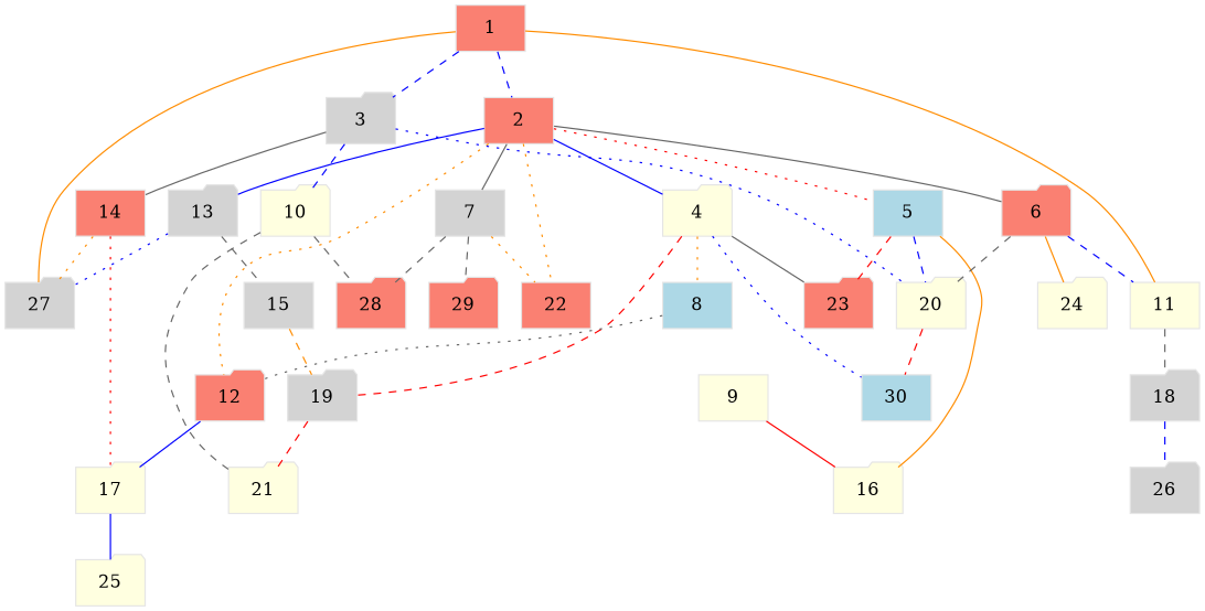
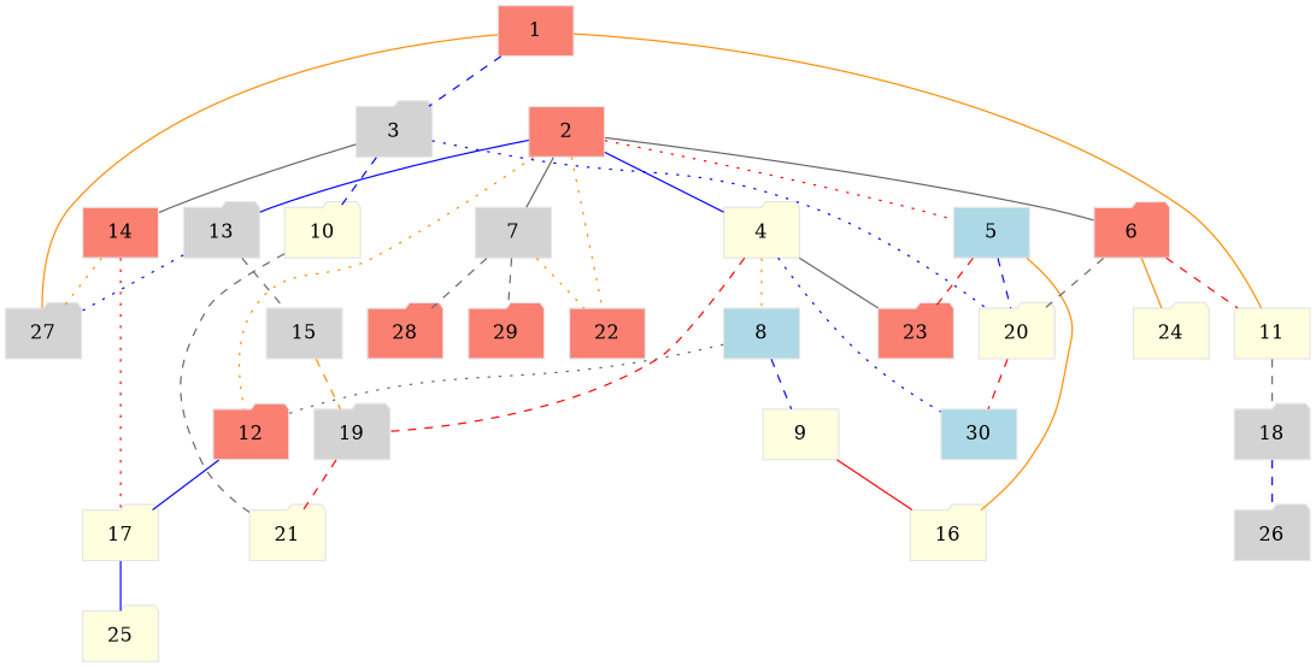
  graph {
    node [color=gray90 fillcolor=lightyellow shape=folder style=filled]
    edge [color=blue style=dashed weight=1.0]
    1 [fillcolor=salmon shape=box]
    2 [fillcolor=salmon shape=box]
    3 [fillcolor=lightgrey]
    11 [shape=box]
    27 [fillcolor=lightgrey]
    4
    5 [fillcolor=lightblue shape=box]
    6 [fillcolor=salmon]
    7 [fillcolor=lightgrey shape=box]
    12 [fillcolor=salmon]
    13 [fillcolor=lightgrey]
    22 [fillcolor=salmon shape=box]
    10
    14 [fillcolor=salmon shape=box]
    20
    18 [fillcolor=lightgrey]
    8 [fillcolor=lightblue shape=box]
    19 [fillcolor=lightgrey]
    23 [fillcolor=salmon]
    30 [fillcolor=lightblue shape=box]
    16
    24
    28 [fillcolor=salmon]
    29 [fillcolor=salmon]
    17
    15 [fillcolor=lightgrey shape=box]
    21
    9 [shape=box]
    26 [fillcolor=lightgrey]
    25
-   1 -- 2
    1 -- 3
    1 -- 11 [color=darkorange style=solid]
    1 -- 27 [color=darkorange style=solid]
    2 -- 4 [style=solid]
    2 -- 5 [color=red style=dotted]
    2 -- 6 [color=gray40 style=solid]
    2 -- 7 [color=gray40 style=solid]
    2 -- 12 [color=darkorange style=dotted]
    2 -- 13 [style=solid]
    2 -- 22 [color=darkorange style=dotted]
    3 -- 10
    3 -- 14 [color=gray40 style=solid]
    3 -- 20 [style=dotted]
    11 -- 18 [color=gray40]
    4 -- 8 [color=darkorange style=dotted]
    4 -- 19 [color=red]
    4 -- 23 [color=gray40 style=solid]
    4 -- 30 [style=dotted]
    5 -- 20
    5 -- 23 [color=red]
    5 -- 16 [color=darkorange style=solid]
-   6 -- 11
+   6 -- 11 [color=red]
    6 -- 20 [color=gray40]
    6 -- 24 [color=darkorange style=solid]
    7 -- 22 [color=darkorange style=dotted]
    7 -- 28 [color=gray40]
    7 -- 29 [color=gray40]
    12 -- 17 [style=solid]
    13 -- 27 [style=dotted]
    13 -- 15 [color=gray40]
-   10 -- 28 [color=gray40]
    10 -- 21 [color=gray40]
    14 -- 27 [color=darkorange style=dotted]
    14 -- 17 [color=red style=dotted weight=2.0]
    20 -- 30 [color=red]
    18 -- 26
    8 -- 12 [color=gray40 style=dotted]
+   8 -- 9
    19 -- 21 [color=red]
    17 -- 25 [style=solid]
    15 -- 19 [color=darkorange]
    9 -- 16 [color=red style=solid]
  }
